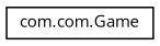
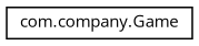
  digraph {
    rankdir=LR
    fontname="Open Sans"
-   n1 [color=black fillcolor=white fontname="Open Sans" fontsize=10 height=0.2 label="com.com.Game" shape=record style=filled width=0.4]
+   n1 [color=black fillcolor=white fontname="Open Sans" fontsize=10 height=0.2 label="com.company.Game" shape=record style=filled width=0.4]
  }
